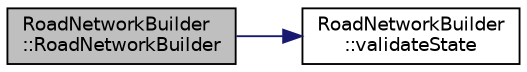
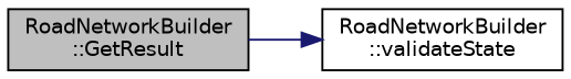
  digraph {
    rankdir=LR
    node [color=black fontname=Helvetica fontsize=10 shape=record style=filled]
-   n1 [fillcolor=grey75 fontcolor=black height=0.2 label="RoadNetworkBuilder\l::RoadNetworkBuilder" width=0.4]
+   n1 [fillcolor=grey75 fontcolor=black height=0.2 label="RoadNetworkBuilder\l::GetResult" width=0.4]
    n2 [fillcolor=white height=0.2 label="RoadNetworkBuilder\l::validateState" width=0.4]
    n1 -> n2 [color=midnightblue fontname=Helvetica fontsize=10 labelfontname=Helvetica labelfontsize=10 style=solid]
  }
